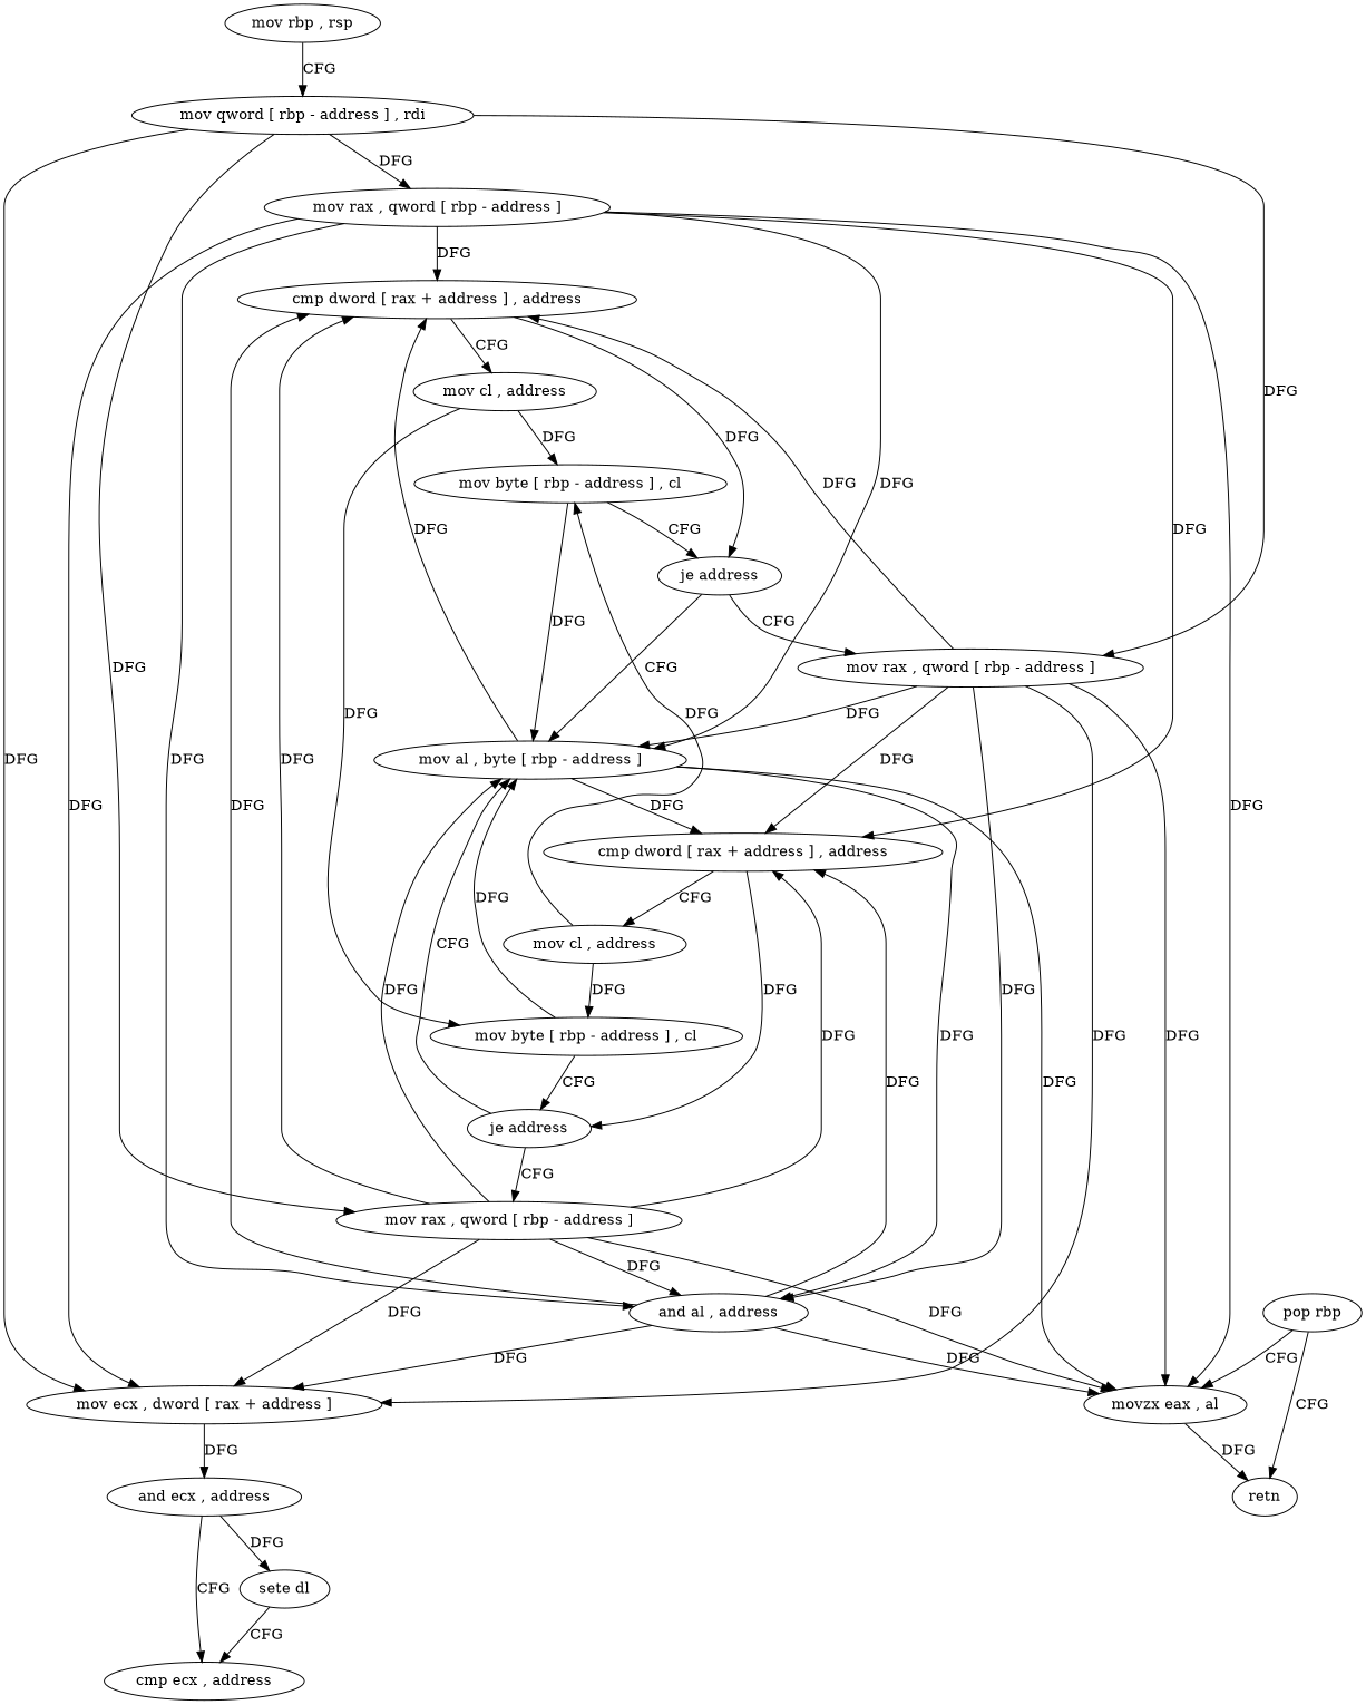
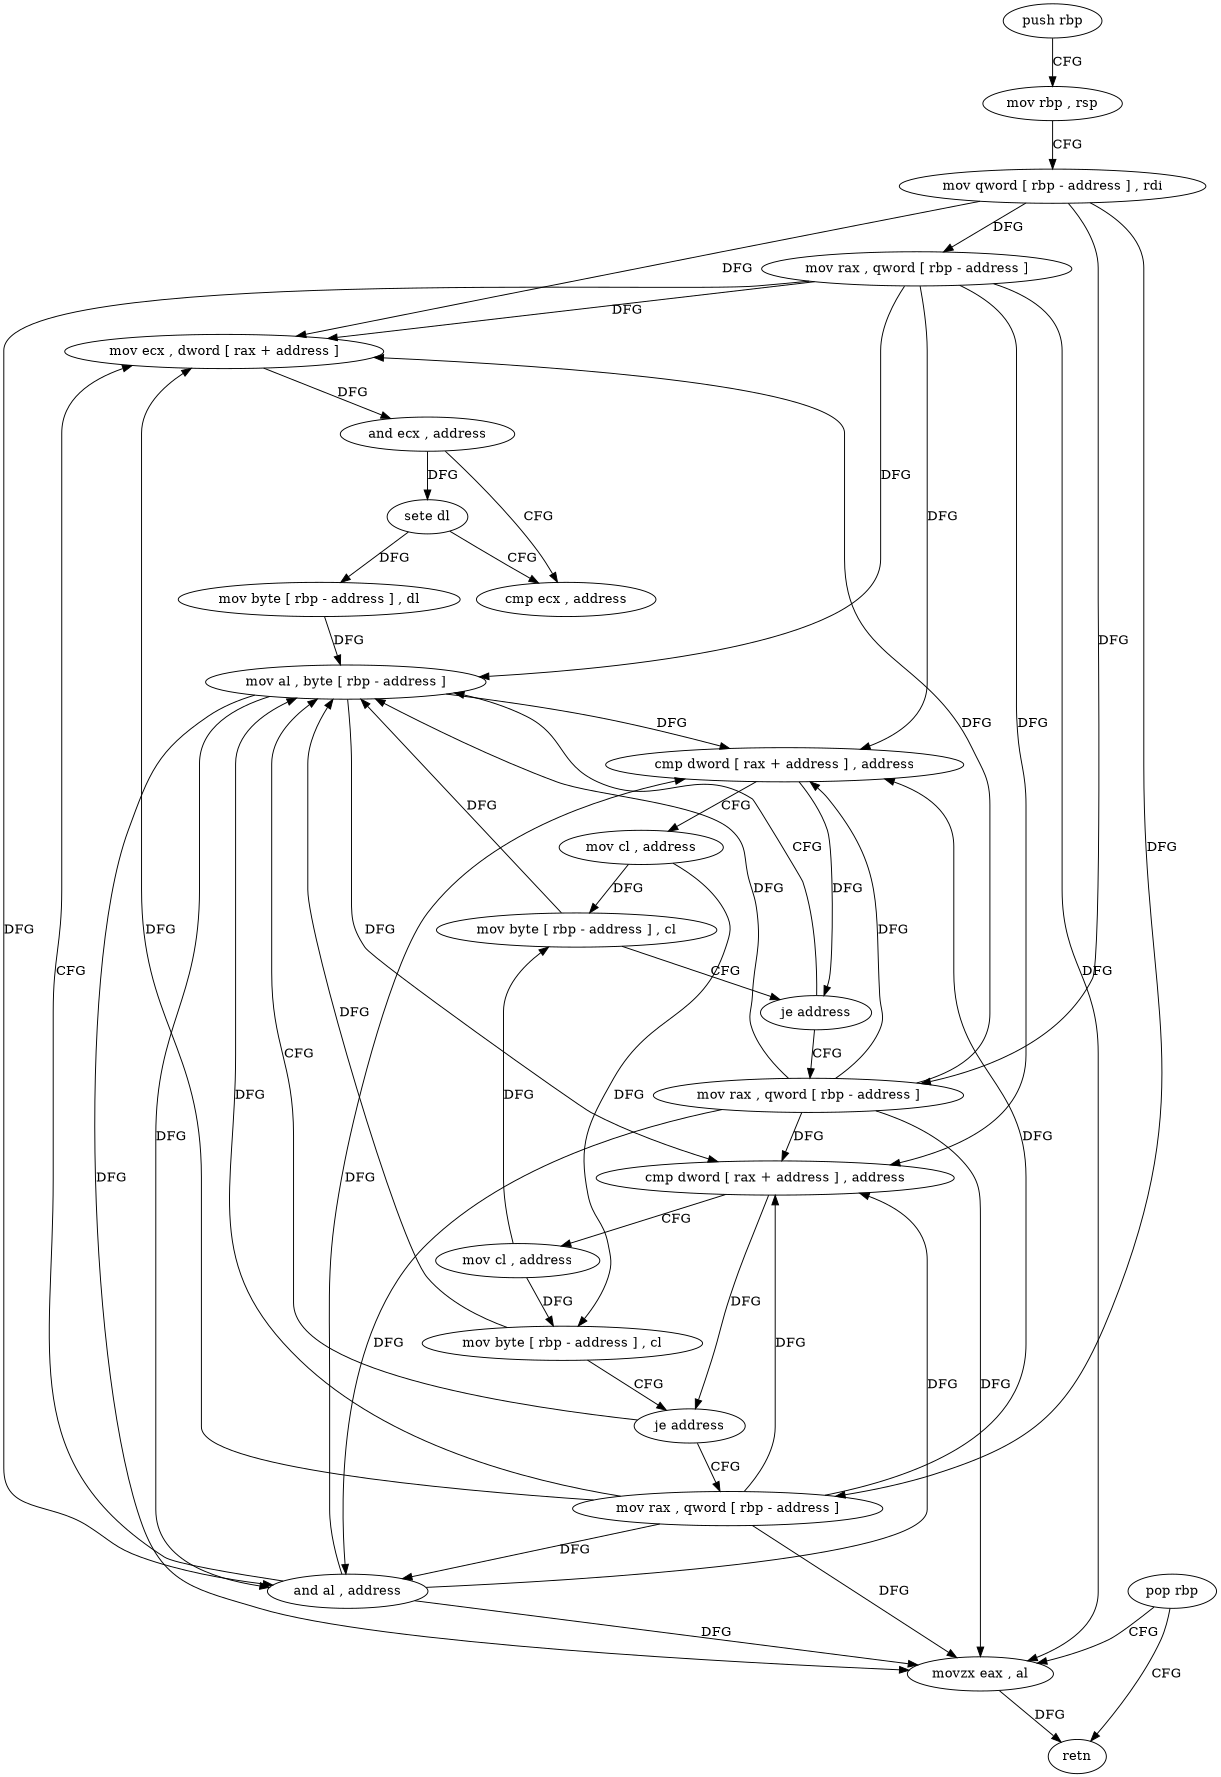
  digraph {
+   n1 [label="push rbp"]
    n2 [label="mov rbp , rsp"]
    n3 [label="mov qword [ rbp - address ] , rdi"]
    n4 [label="mov rax , qword [ rbp - address ]"]
    n5 [label="mov rax , qword [ rbp - address ]"]
    n6 [label="mov rax , qword [ rbp - address ]"]
    n7 [label="mov ecx , dword [ rax + address ]"]
    n8 [label="cmp dword [ rax + address ] , address"]
    n9 [label="mov al , byte [ rbp - address ]"]
    n10 [label="and al , address"]
    n11 [label="movzx eax , al"]
    n12 [label="cmp dword [ rax + address ] , address"]
    n13 [label="mov cl , address"]
    n14 [label="je address"]
    n15 [label=retn]
    n16 [label="mov cl , address"]
    n17 [label="je address"]
    n18 [label="and ecx , address"]
    n19 [label="mov byte [ rbp - address ] , cl"]
    n20 [label="mov byte [ rbp - address ] , cl"]
    n21 [label="pop rbp"]
    n22 [label="cmp ecx , address"]
    n23 [label="sete dl"]
+   n24 [label="mov byte [ rbp - address ] , dl"]
+   n1 -> n2 [label=CFG]
    n2 -> n3 [label=CFG]
    n3 -> n4 [label=DFG]
    n3 -> n5 [label=DFG]
    n3 -> n6 [label=DFG]
    n3 -> n7 [label=DFG]
    n4 -> n7 [label=DFG]
    n4 -> n8 [label=DFG]
    n4 -> n9 [label=DFG]
    n4 -> n10 [label=DFG]
    n4 -> n11 [label=DFG]
    n4 -> n12 [label=DFG]
    n5 -> n7 [label=DFG]
    n5 -> n8 [label=DFG]
    n5 -> n9 [label=DFG]
    n5 -> n10 [label=DFG]
    n5 -> n11 [label=DFG]
    n5 -> n12 [label=DFG]
    n6 -> n7 [label=DFG]
    n6 -> n8 [label=DFG]
    n6 -> n9 [label=DFG]
    n6 -> n10 [label=DFG]
    n6 -> n11 [label=DFG]
    n6 -> n12 [label=DFG]
    n7 -> n18 [label=DFG]
    n8 -> n13 [label=CFG]
    n8 -> n14 [label=DFG]
    n9 -> n8 [label=DFG]
    n9 -> n10 [label=DFG]
    n9 -> n11 [label=DFG]
    n9 -> n12 [label=DFG]
-   n10 -> n7 [label=DFG]
+   n10 -> n7 [label=CFG]
    n10 -> n8 [label=DFG]
    n10 -> n11 [label=DFG]
    n10 -> n12 [label=DFG]
    n11 -> n15 [label=DFG]
    n12 -> n16 [label=CFG]
    n12 -> n17 [label=DFG]
    n13 -> n19 [label=DFG]
    n13 -> n20 [label=DFG]
    n14 -> n5 [label=CFG]
    n14 -> n9 [label=CFG]
    n16 -> n19 [label=DFG]
    n16 -> n20 [label=DFG]
    n17 -> n6 [label=CFG]
    n17 -> n9 [label=CFG]
    n18 -> n22 [label=CFG]
    n18 -> n23 [label=DFG]
    n19 -> n9 [label=DFG]
    n19 -> n14 [label=CFG]
    n20 -> n9 [label=DFG]
    n20 -> n17 [label=CFG]
    n21 -> n11 [label=CFG]
    n21 -> n15 [label=CFG]
    n23 -> n22 [label=CFG]
+   n23 -> n24 [label=DFG]
+   n24 -> n9 [label=DFG]
  }
